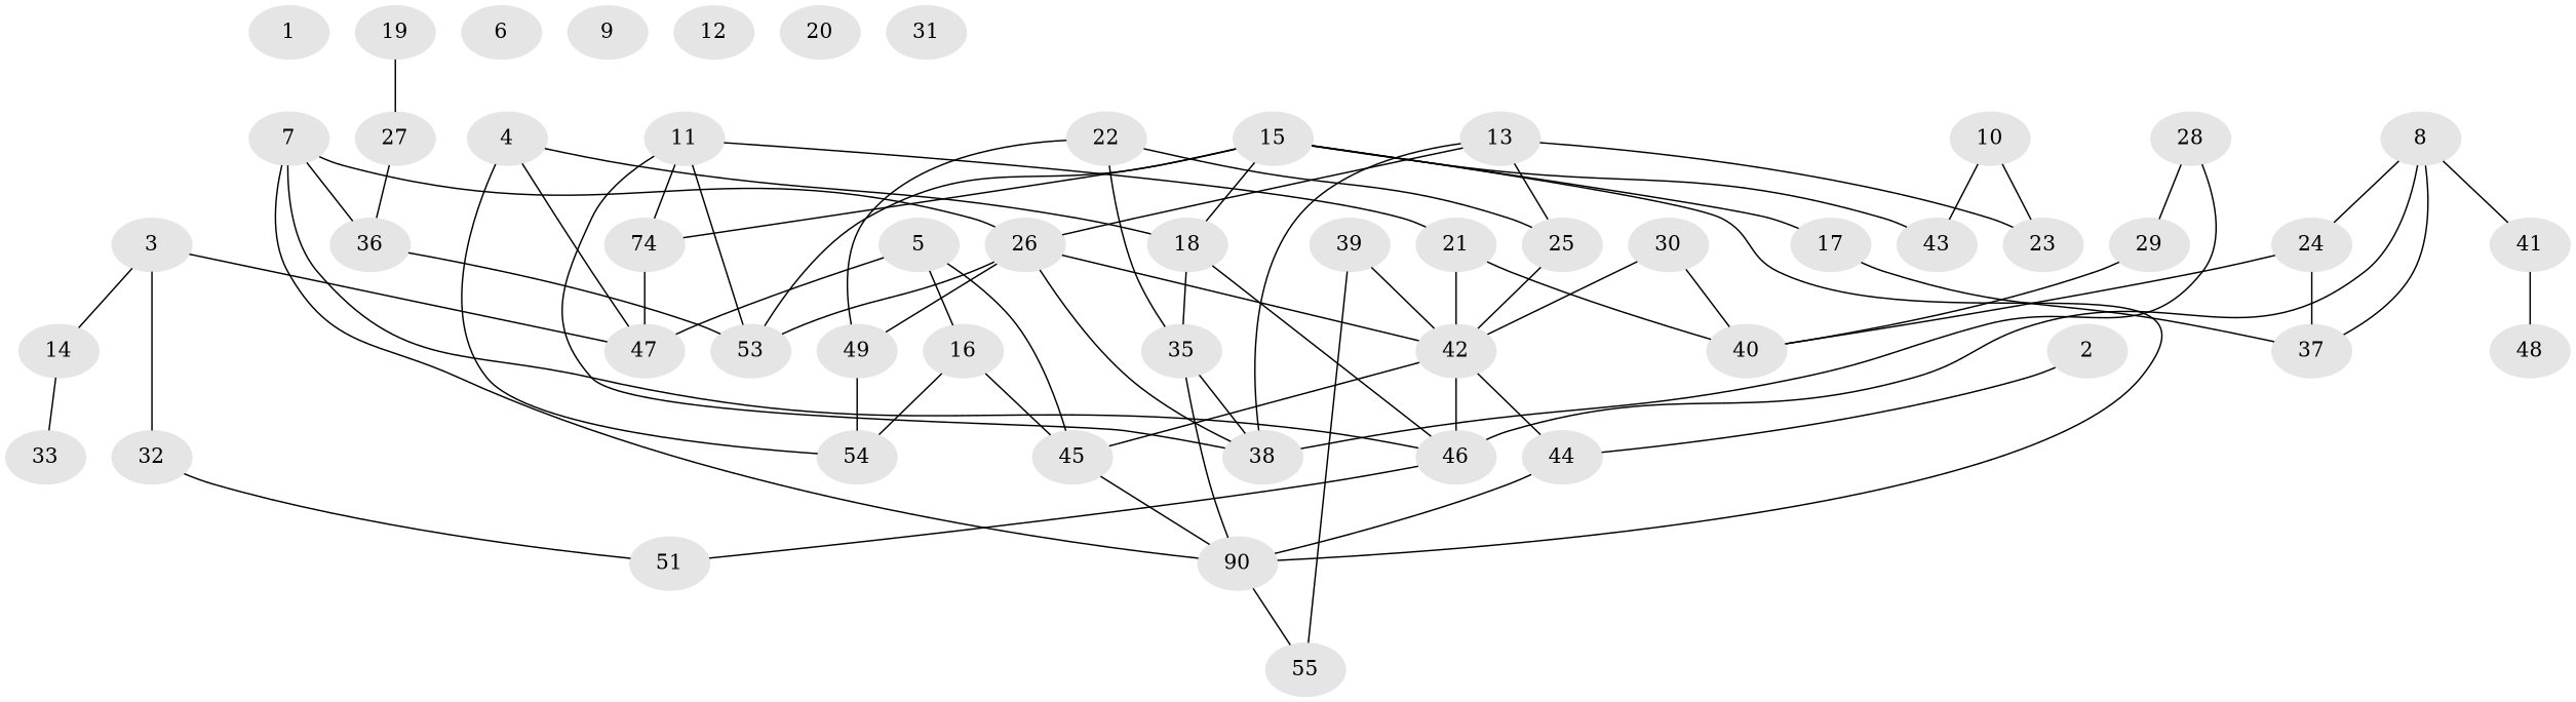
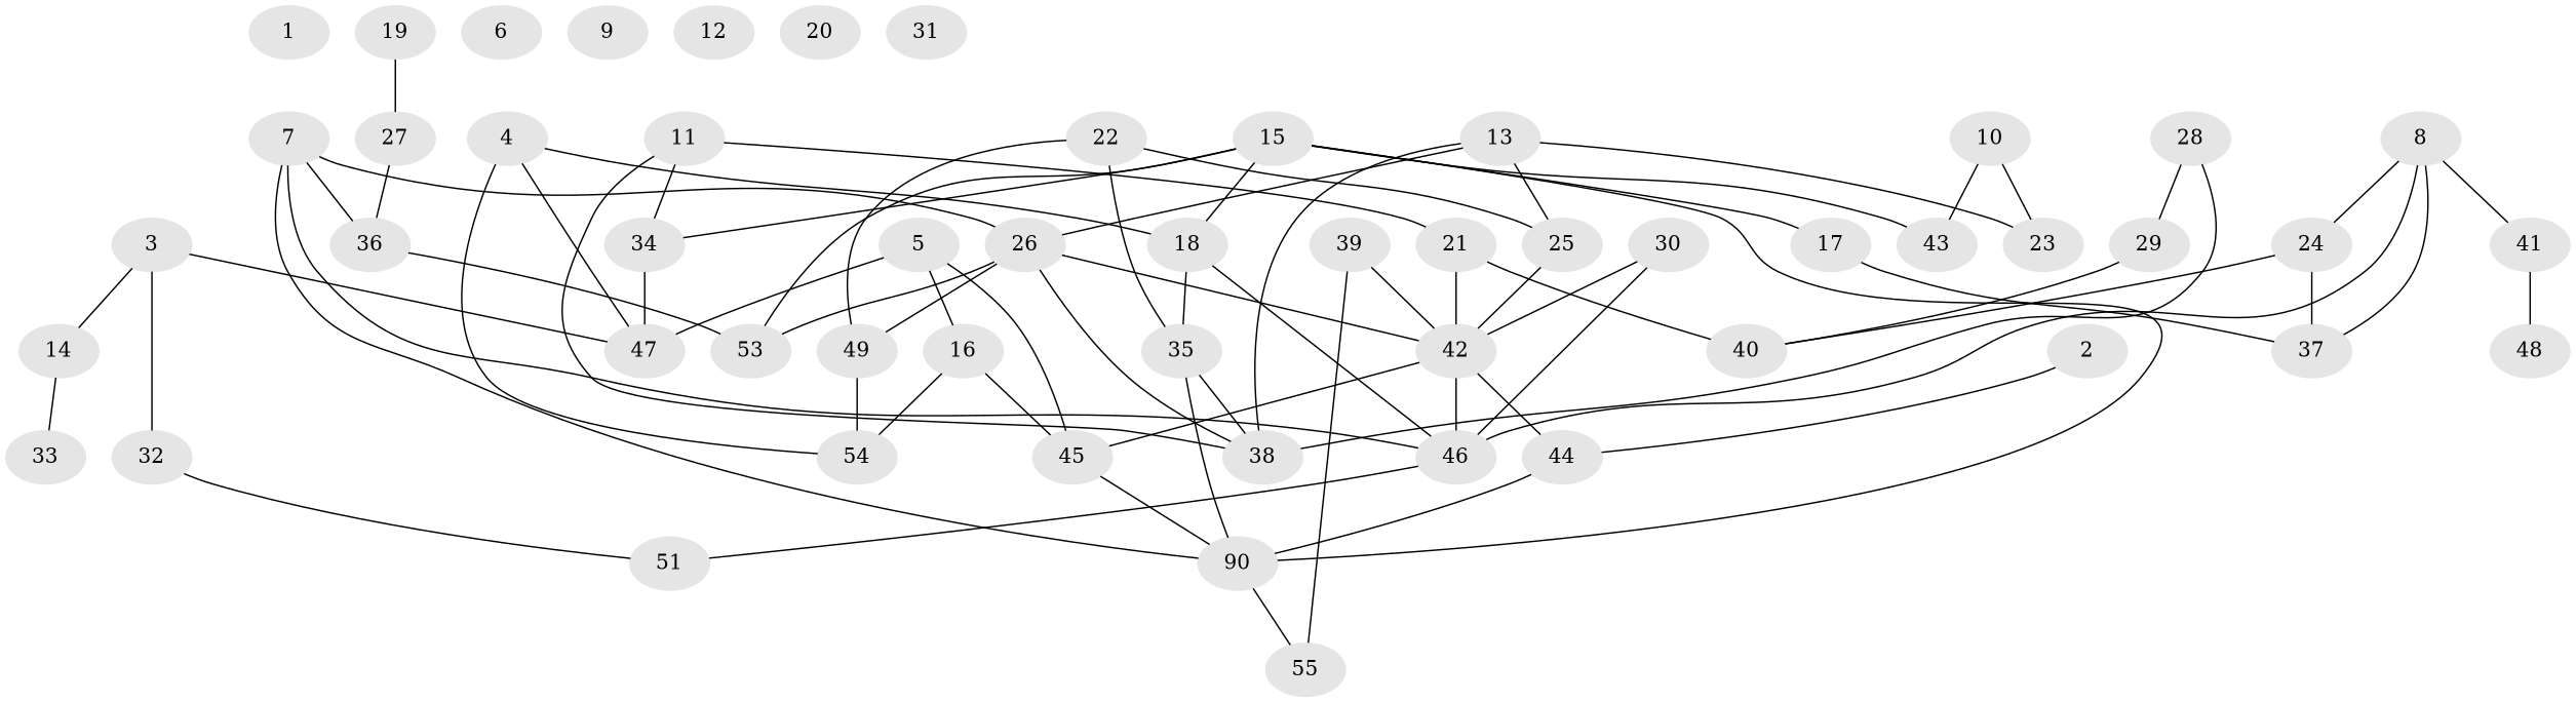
  graph {
    node [color=gray90 style=filled]
    1
    2
    44
    n4 [label=90]
    3
    14
    32
    47
    33
    51
    4
    18
    54
    46
    35
    5
    16
    45
    6
    7
    26
    36
    38
    53
    42
    49
    55
    8
    24
    37
    41
    40
    48
    9
    10
    23
    43
    11
    21
-   34 [label=74]
+   34
    12
    13
    25
    15
    17
    19
    27
    20
    22
    28
    29
    30
    31
    39
    2 -- 44
    44 -- n4
    n4 -- 55
    3 -- 14
    3 -- 32
    3 -- 47
    14 -- 33
    32 -- 51
    4 -- 47
    4 -- 18
    4 -- 54
    18 -- 46
    18 -- 35
    46 -- 51
    35 -- n4
    35 -- 38
    5 -- 47
    5 -- 16
    5 -- 45
    16 -- 54
    16 -- 45
    45 -- n4
    7 -- n4
    7 -- 46
    7 -- 26
    7 -- 36
    26 -- 38
    26 -- 53
    26 -- 42
    26 -- 49
    36 -- 53
    42 -- 44
    42 -- 46
    42 -- 45
    49 -- 54
    8 -- 46
    8 -- 24
    8 -- 37
    8 -- 41
    24 -- 37
    24 -- 40
    41 -- 48
    10 -- 23
    10 -- 43
    11 -- 38
-   11 -- 53
    11 -- 21
    11 -- 34
    21 -- 42
    21 -- 40
    34 -- 47
    13 -- 26
    13 -- 38
    13 -- 23
    13 -- 25
    25 -- 42
    15 -- n4
    15 -- 18
    15 -- 53
    15 -- 43
    15 -- 34
    15 -- 17
    17 -- 37
    19 -- 27
    27 -- 36
    22 -- 35
    22 -- 49
    22 -- 25
    28 -- 38
    28 -- 29
    29 -- 40
-   30 -- 40
+   30 -- 46
    30 -- 42
    39 -- 42
    39 -- 55
  }
